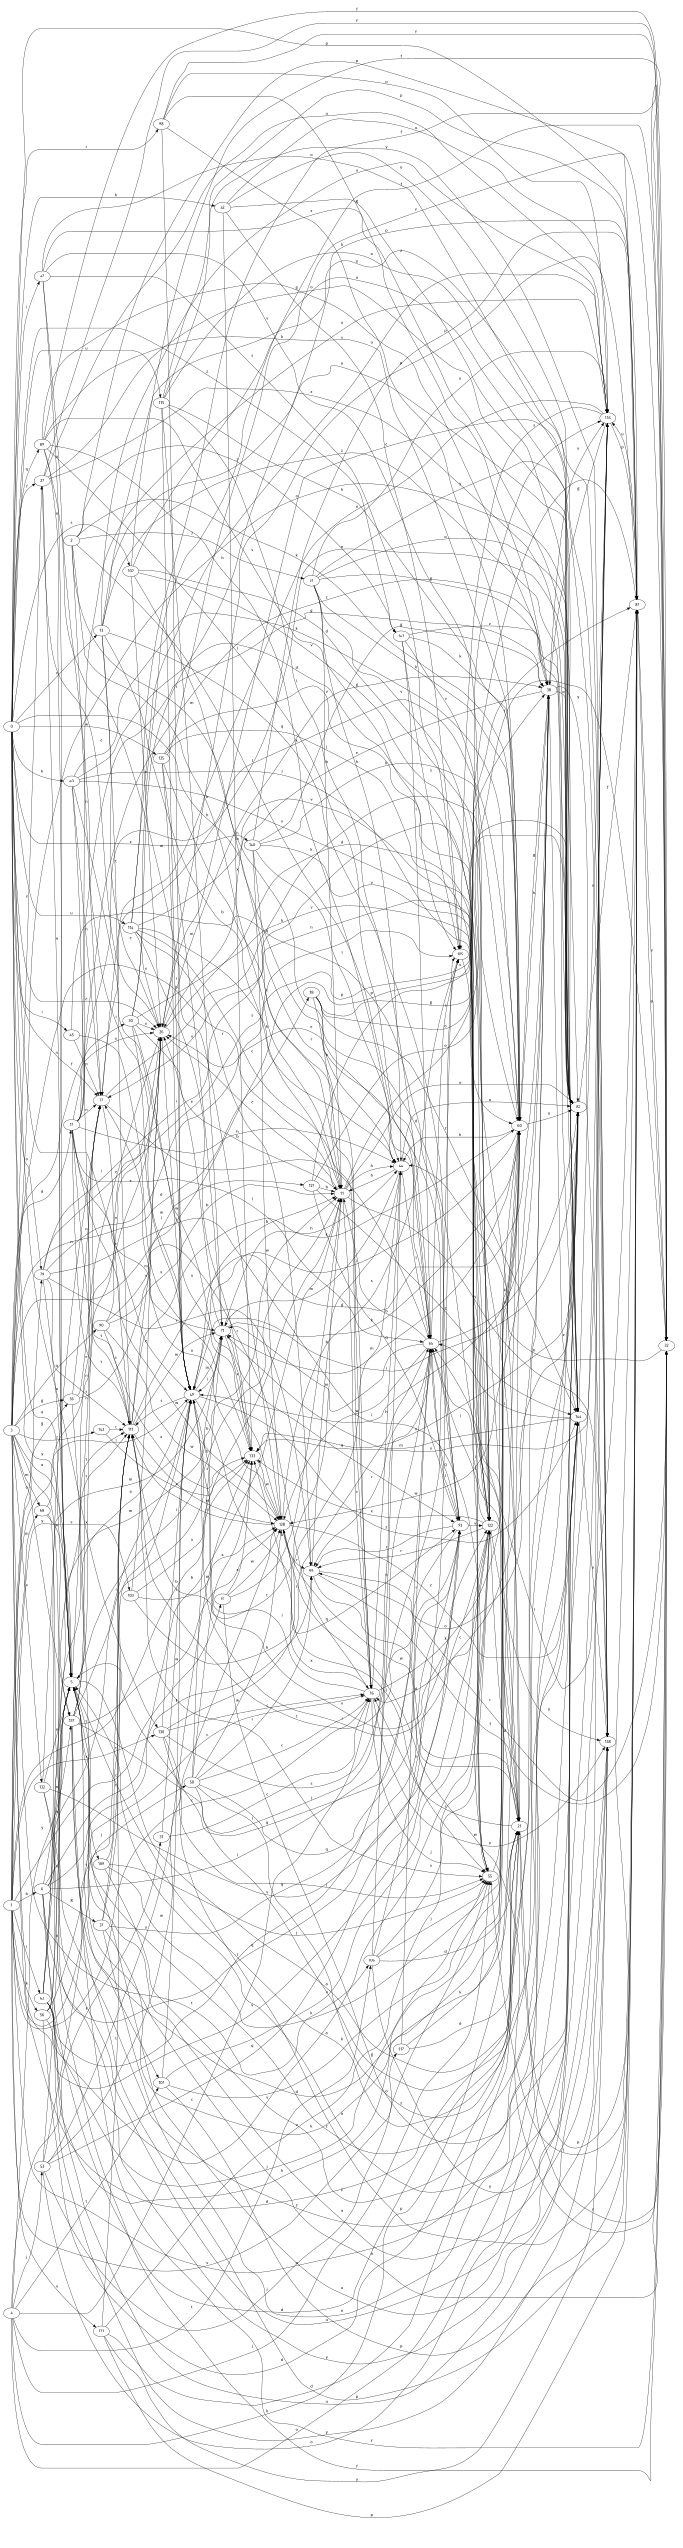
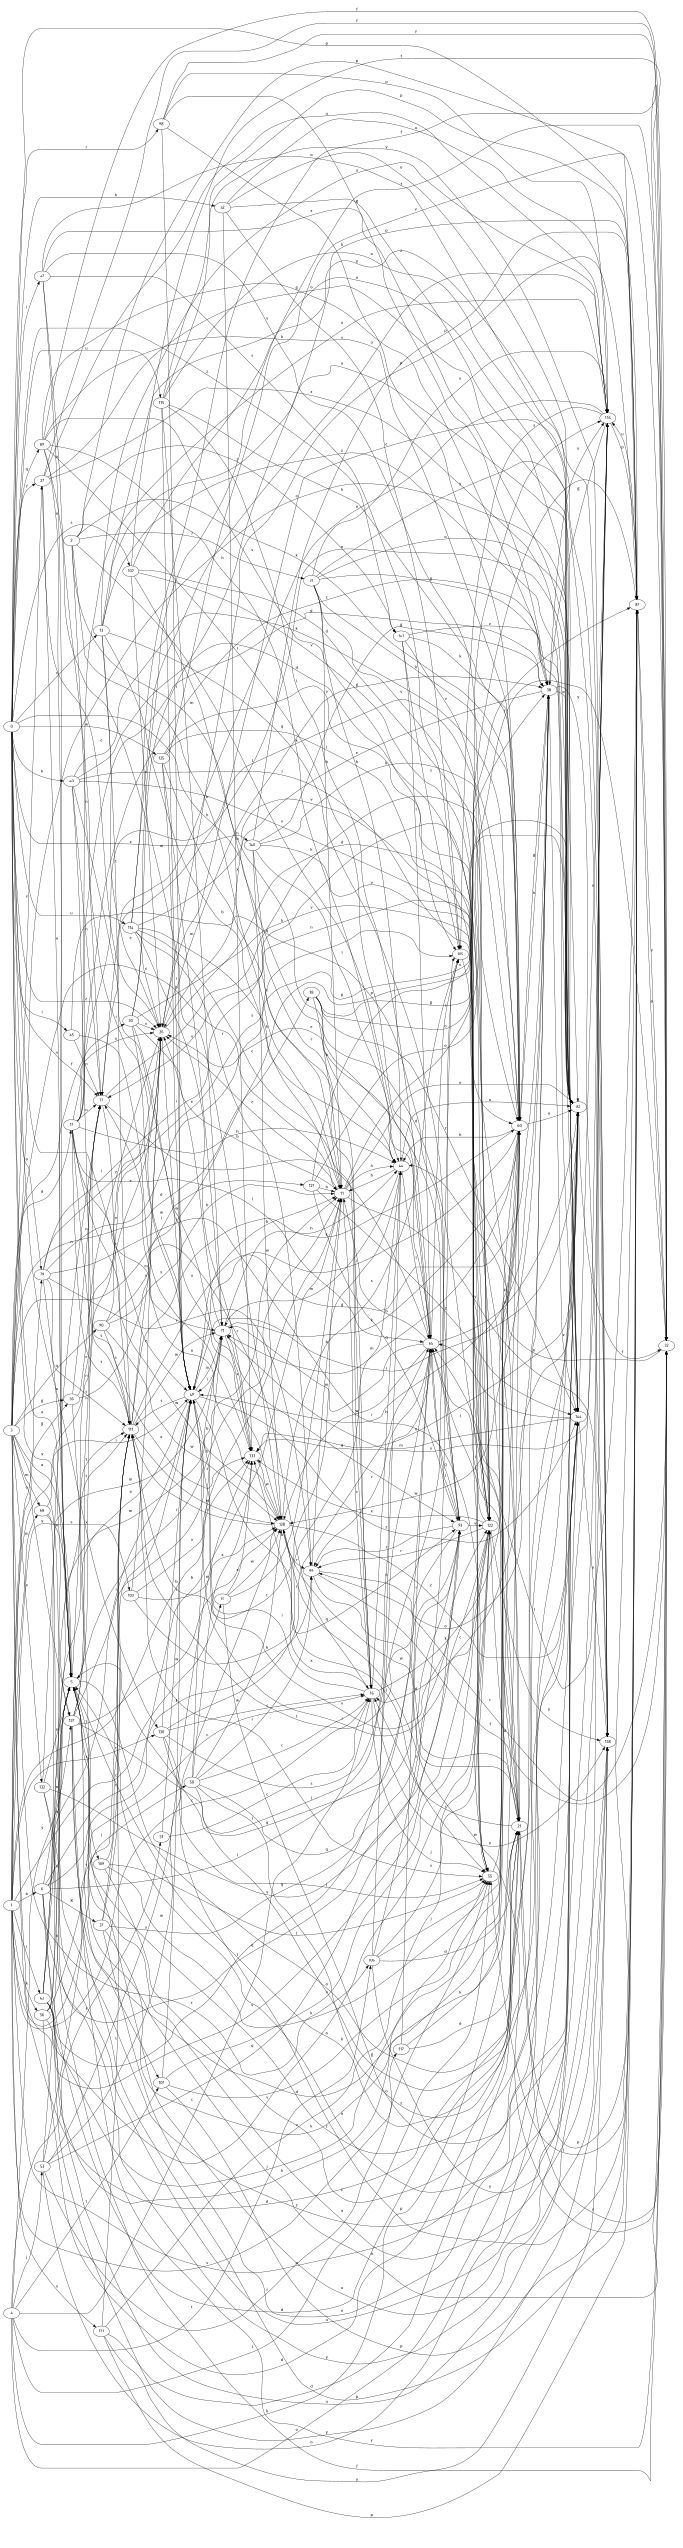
  strict digraph {
    fontname="Fira Sans"
    rankdir=LR
    node [fontname="Fira Sans"]
    edge [fontname="Fira Sans"]
    0
    5
    13
    26
    27
    40
    42
    44
    45
    47
    49
    77
    79
    87
    89
    98
    102
    114
    115
    125
    130
    137
    140
    142
    11
    82
    144
    107
    93
    109
    116
    138
    111
    21
    38
    32
    60
    122
    55
    128
    133
    105
    65
    71
    99
    16
    1
    6
    15
    36
    50
    56
    62
    68
    103
    117
    121
    37
    2
    51
    3
    17
    18
    30
    90
    106
    127
    132
-   143
    4
    31
    53
    0 -> 5 [label=a]
    0 -> 13 [label=c]
    0 -> 26 [label=e]
    0 -> 27 [label=f]
    0 -> 40 [label=h]
    0 -> 42 [label=h]
    0 -> 44 [label=h]
    0 -> 45 [label=i]
    0 -> 47 [label=i]
    0 -> 49 [label=i]
    0 -> 77 [label=n]
    0 -> 79 [label=o]
    0 -> 87 [label=p]
    0 -> 89 [label=q]
    0 -> 98 [label=r]
    0 -> 102 [label=s]
    0 -> 114 [label=u]
    0 -> 115 [label=u]
    0 -> 125 [label=w]
    0 -> 130 [label=x]
    0 -> 137 [label=y]
    0 -> 140 [label=z]
    0 -> 142 [label=z]
    5 -> 77 [label=n]
    5 -> 11 [label=b]
    5 -> 82 [label=o]
    5 -> 144 [label=z]
    5 -> 107 [label=t]
    5 -> 93 [label=q]
    5 -> 109 [label=t]
    13 -> 26 [label=e]
    13 -> 11 [label=b]
    13 -> 82 [label=o]
    13 -> 144 [label=z]
    13 -> 93 [label=q]
    13 -> 116 [label=u]
    13 -> 138 [label=y]
    13 -> 111 [label=t]
    26 -> 49 [label=i]
    26 -> 87 [label=p]
    26 -> 21 [label=d]
    26 -> 38 [label=g]
    27 -> 5 [label=a]
    27 -> 26 [label=e]
    27 -> 82 [label=o]
    27 -> 144 [label=z]
    27 -> 116 [label=u]
    27 -> 32 [label=f]
    40 -> 77 [label=n]
    40 -> 111 [label=t]
    40 -> 21 [label=d]
    40 -> 60 [label=k]
    40 -> 122 [label=v]
    40 -> 55 [label=j]
    40 -> 128 [label=w]
    42 -> 82 [label=o]
    42 -> 144 [label=z]
    42 -> 116 [label=u]
    42 -> 133 [label=x]
    42 -> 105 [label=s]
    44 -> 11 [label=b]
    44 -> 82 [label=o]
    44 -> 111 [label=t]
    44 -> 65 [label=l]
    44 -> 71 [label=m]
    45 -> 77 [label=n]
    45 -> 93 [label=q]
    45 -> 133 [label=x]
    47 -> 5 [label=a]
    47 -> 49 [label=i]
    47 -> 82 [label=o]
    47 -> 144 [label=z]
    47 -> 122 [label=v]
    47 -> 105 [label=s]
    49 -> 5 [label=a]
    49 -> 11 [label=b]
    49 -> 144 [label=z]
    49 -> 93 [label=q]
    49 -> 111 [label=t]
    49 -> 122 [label=v]
    49 -> 71 [label=m]
    77 -> 111 [label=t]
    77 -> 60 [label=k]
    77 -> 65 [label=l]
    79 -> 5 [label=a]
    79 -> 87 [label=p]
    79 -> 111 [label=t]
    79 -> 60 [label=k]
    79 -> 55 [label=j]
    79 -> 105 [label=s]
    79 -> 99 [label=r]
    87 -> 116 [label=u]
    87 -> 32 [label=f]
    87 -> 55 [label=j]
    87 -> 65 [label=l]
    89 -> 5 [label=a]
    89 -> 44 [label=h]
    89 -> 38 [label=g]
    89 -> 32 [label=f]
    89 -> 60 [label=k]
    89 -> 128 [label=w]
    89 -> 105 [label=s]
    89 -> 65 [label=l]
    98 -> 49 [label=i]
    98 -> 116 [label=u]
    98 -> 38 [label=g]
    98 -> 32 [label=f]
    98 -> 60 [label=k]
    102 -> 26 [label=e]
    102 -> 11 [label=b]
    102 -> 82 [label=o]
    102 -> 21 [label=d]
    102 -> 32 [label=f]
    102 -> 122 [label=v]
    114 -> 26 [label=e]
    114 -> 44 [label=h]
    114 -> 116 [label=u]
    114 -> 32 [label=f]
    114 -> 122 [label=v]
    114 -> 133 [label=x]
    114 -> 99 [label=r]
    114 -> 16 [label=c]
    115 -> 49 [label=i]
    115 -> 87 [label=p]
    115 -> 82 [label=o]
    115 -> 138 [label=y]
    115 -> 60 [label=k]
    115 -> 65 [label=l]
    115 -> 71 [label=m]
    125 -> 49 [label=i]
    125 -> 32 [label=f]
    125 -> 122 [label=v]
    125 -> 55 [label=j]
    125 -> 71 [label=m]
    125 -> 16 [label=c]
    130 -> 49 [label=i]
    130 -> 87 [label=p]
    130 -> 55 [label=j]
    130 -> 105 [label=s]
    130 -> 65 [label=l]
    130 -> 16 [label=c]
    137 -> 26 [label=e]
    137 -> 77 [label=n]
    137 -> 87 [label=p]
    137 -> 11 [label=b]
    137 -> 21 [label=d]
    137 -> 32 [label=f]
    137 -> 128 [label=w]
    137 -> 65 [label=l]
    140 -> 87 [label=p]
    140 -> 38 [label=g]
    140 -> 60 [label=k]
    140 -> 122 [label=v]
    140 -> 128 [label=w]
    140 -> 65 [label=l]
    140 -> 16 [label=c]
    142 -> 144 [label=z]
    142 -> 60 [label=k]
    142 -> 122 [label=v]
    142 -> 105 [label=s]
    142 -> 65 [label=l]
    11 -> 26 [label=e]
    11 -> 44 [label=h]
    11 -> 82 [label=o]
    11 -> 138 [label=y]
    11 -> 32 [label=f]
    11 -> 16 [label=c]
    82 -> 49 [label=i]
    82 -> 77 [label=n]
-   82 -> 87 [label=f]
+   82 -> 32 [label=f]
    82 -> 133 [label=x]
    144 -> 5 [label=a]
    144 -> 116 [label=u]
    144 -> 138 [label=y]
    144 -> 65 [label=l]
    144 -> 71 [label=m]
    107 -> 49 [label=i]
    107 -> 87 [label=p]
    107 -> 60 [label=k]
    107 -> 122 [label=v]
    93 -> 26 [label=e]
    93 -> 111 [label=t]
    93 -> 122 [label=v]
    93 -> 65 [label=l]
    93 -> 99 [label=r]
    109 -> 144 [label=z]
    109 -> 111 [label=t]
    109 -> 60 [label=k]
    109 -> 55 [label=j]
    116 -> 5 [label=a]
    116 -> 77 [label=n]
    116 -> 87 [label=p]
    116 -> 38 [label=g]
    116 -> 133 [label=x]
    116 -> 105 [label=s]
    138 -> 5 [label=a]
    138 -> 26 [label=e]
    111 -> 26 [label=e]
    111 -> 38 [label=g]
    111 -> 60 [label=k]
    111 -> 55 [label=j]
    111 -> 128 [label=w]
    111 -> 71 [label=m]
    21 -> 77 [label=n]
    21 -> 87 [label=p]
    21 -> 32 [label=f]
    21 -> 128 [label=w]
    21 -> 65 [label=l]
    21 -> 16 [label=c]
    38 -> 26 [label=e]
    38 -> 49 [label=i]
    38 -> 82 [label=o]
    38 -> 144 [label=z]
    38 -> 116 [label=u]
    38 -> 138 [label=y]
    38 -> 60 [label=k]
    38 -> 128 [label=w]
    38 -> 16 [label=c]
    32 -> 5 [label=a]
    32 -> 44 [label=h]
    32 -> 87 [label=p]
    32 -> 128 [label=w]
    32 -> 99 [label=r]
    60 -> 44 [label=h]
    60 -> 49 [label=i]
    60 -> 82 [label=o]
    60 -> 38 [label=g]
    60 -> 71 [label=m]
    122 -> 49 [label=i]
    122 -> 138 [label=y]
    122 -> 21 [label=d]
    122 -> 133 [label=x]
    122 -> 65 [label=l]
    122 -> 99 [label=r]
    55 -> 60 [label=k]
    128 -> 77 [label=n]
    128 -> 144 [label=z]
    128 -> 111 [label=t]
    128 -> 55 [label=j]
    128 -> 105 [label=s]
    128 -> 99 [label=r]
    133 -> 128 [label=w]
    105 -> 55 [label=j]
    65 -> 11 [label=b]
    65 -> 82 [label=o]
    65 -> 93 [label=q]
    65 -> 128 [label=w]
    65 -> 105 [label=s]
    65 -> 71 [label=m]
    65 -> 99 [label=r]
    71 -> 26 [label=e]
    71 -> 44 [label=h]
    71 -> 49 [label=i]
    71 -> 93 [label=q]
    71 -> 60 [label=k]
    71 -> 133 [label=x]
    99 -> 11 [label=b]
    99 -> 82 [label=o]
    99 -> 21 [label=d]
    99 -> 32 [label=f]
    16 -> 44 [label=h]
    16 -> 49 [label=i]
    16 -> 138 [label=y]
    16 -> 60 [label=k]
    16 -> 55 [label=j]
    16 -> 133 [label=x]
    1 -> 26 [label=e]
    1 -> 79 [label=o]
    1 -> 130 [label=x]
    1 -> 11 [label=b]
    1 -> 82 [label=o]
    1 -> 16 [label=c]
    1 -> 6 [label=b]
    1 -> 15 [label=c]
    1 -> 36 [label=g]
    1 -> 50 [label=j]
    1 -> 56 [label=k]
    1 -> 62 [label=l]
    1 -> 68 [label=m]
    1 -> 103 [label=s]
    1 -> 117 [label=v]
    1 -> 121 [label=v]
    6 -> 5 [label=a]
    6 -> 49 [label=i]
    6 -> 11 [label=b]
    6 -> 93 [label=q]
    6 -> 116 [label=u]
    6 -> 21 [label=d]
    6 -> 65 [label=l]
    6 -> 71 [label=m]
    6 -> 99 [label=r]
    6 -> 37 [label=g]
    15 -> 11 [label=b]
    15 -> 144 [label=z]
    15 -> 128 [label=w]
    15 -> 133 [label=x]
    36 -> 26 [label=e]
    36 -> 77 [label=n]
    36 -> 11 [label=b]
    36 -> 116 [label=u]
    50 -> 82 [label=o]
    50 -> 93 [label=q]
    50 -> 38 [label=g]
    50 -> 128 [label=w]
    50 -> 133 [label=x]
    50 -> 71 [label=t]
    50 -> 99 [label=r]
    50 -> 16 [label=c]
    56 -> 5 [label=a]
    56 -> 111 [label=t]
    56 -> 21 [label=d]
    56 -> 122 [label=v]
    56 -> 16 [label=c]
    62 -> 5 [label=a]
    62 -> 77 [label=n]
    62 -> 138 [label=y]
    62 -> 111 [label=t]
    62 -> 60 [label=k]
    62 -> 55 [label=j]
    62 -> 65 [label=l]
    68 -> 5 [label=a]
    68 -> 49 [label=i]
    68 -> 116 [label=u]
    103 -> 26 [label=e]
    103 -> 44 [label=h]
    103 -> 128 [label=w]
    103 -> 133 [label=x]
    117 -> 21 [label=d]
    117 -> 60 [label=k]
    117 -> 65 [label=l]
    121 -> 87 [label=p]
    121 -> 138 [label=y]
    121 -> 111 [label=t]
    121 -> 21 [label=d]
    121 -> 122 [label=v]
    37 -> 49 [label=i]
    37 -> 82 [label=o]
    37 -> 93 [label=q]
    37 -> 111 [label=t]
    37 -> 60 [label=k]
    2 -> 44 [label=h]
    2 -> 77 [label=n]
    2 -> 87 [label=p]
    2 -> 142 [label=z]
    2 -> 11 [label=b]
    2 -> 60 [label=k]
    2 -> 65 [label=l]
    2 -> 51 [label=j]
    51 -> 44 [label=h]
    51 -> 11 [label=b]
    51 -> 82 [label=o]
    51 -> 116 [label=u]
    51 -> 138 [label=y]
    51 -> 38 [label=g]
    51 -> 60 [label=k]
    51 -> 122 [label=v]
    3 -> 5 [label=a]
    3 -> 27 [label=f]
    3 -> 137 [label=y]
    3 -> 11 [label=b]
    3 -> 82 [label=o]
    3 -> 144 [label=z]
    3 -> 21 [label=d]
    3 -> 122 [label=v]
    3 -> 36 [label=g]
    3 -> 68 [label=m]
    3 -> 17 [label=d]
    3 -> 18 [label=d]
    3 -> 30 [label=f]
    3 -> 90 [label=q]
    3 -> 106 [label=t]
    3 -> 127 [label=w]
    3 -> 132 [label=x]
-   3 -> 143 [label=z]
    17 -> 26 [label=e]
    17 -> 44 [label=h]
    17 -> 77 [label=n]
    17 -> 144 [label=z]
    17 -> 116 [label=u]
    17 -> 111 [label=t]
    17 -> 38 [label=g]
    17 -> 60 [label=k]
    17 -> 128 [label=w]
    17 -> 133 [label=x]
    17 -> 65 [label=l]
    17 -> 71 [label=m]
    18 -> 11 [label=b]
    18 -> 82 [label=o]
    18 -> 144 [label=z]
    18 -> 21 [label=d]
    18 -> 38 [label=g]
    30 -> 26 [label=e]
    30 -> 49 [label=i]
    30 -> 87 [label=p]
    30 -> 11 [label=b]
    30 -> 32 [label=f]
    30 -> 122 [label=v]
    30 -> 133 [label=x]
    90 -> 26 [label=e]
    90 -> 87 [label=p]
    90 -> 111 [label=t]
    90 -> 128 [label=w]
    90 -> 16 [label=c]
    106 -> 44 [label=h]
    106 -> 138 [label=y]
    106 -> 21 [label=d]
    106 -> 122 [label=v]
    106 -> 55 [label=j]
    106 -> 105 [label=s]
    127 -> 11 [label=b]
    127 -> 82 [label=o]
    127 -> 144 [label=z]
    127 -> 93 [label=q]
    127 -> 116 [label=u]
    132 -> 5 [label=a]
    132 -> 138 [label=y]
    132 -> 32 [label=f]
    132 -> 122 [label=v]
    132 -> 71 [label=m]
-   143 -> 111 [label=t]
-   143 -> 133 [label=x]
    4 -> 137 [label=y]
    4 -> 82 [label=o]
    4 -> 107 [label=t]
    4 -> 60 [label=k]
    4 -> 55 [label=j]
    4 -> 16 [label=c]
    4 -> 106 [label=t]
    4 -> 31 [label=f]
    4 -> 53 [label=j]
    31 -> 49 [label=i]
    31 -> 16 [label=c]
    53 -> 5 [label=a]
    53 -> 82 [label=o]
    53 -> 93 [label=q]
    53 -> 111 [label=t]
    53 -> 55 [label=j]
    53 -> 128 [label=w]
    53 -> 133 [label=x]
  }
